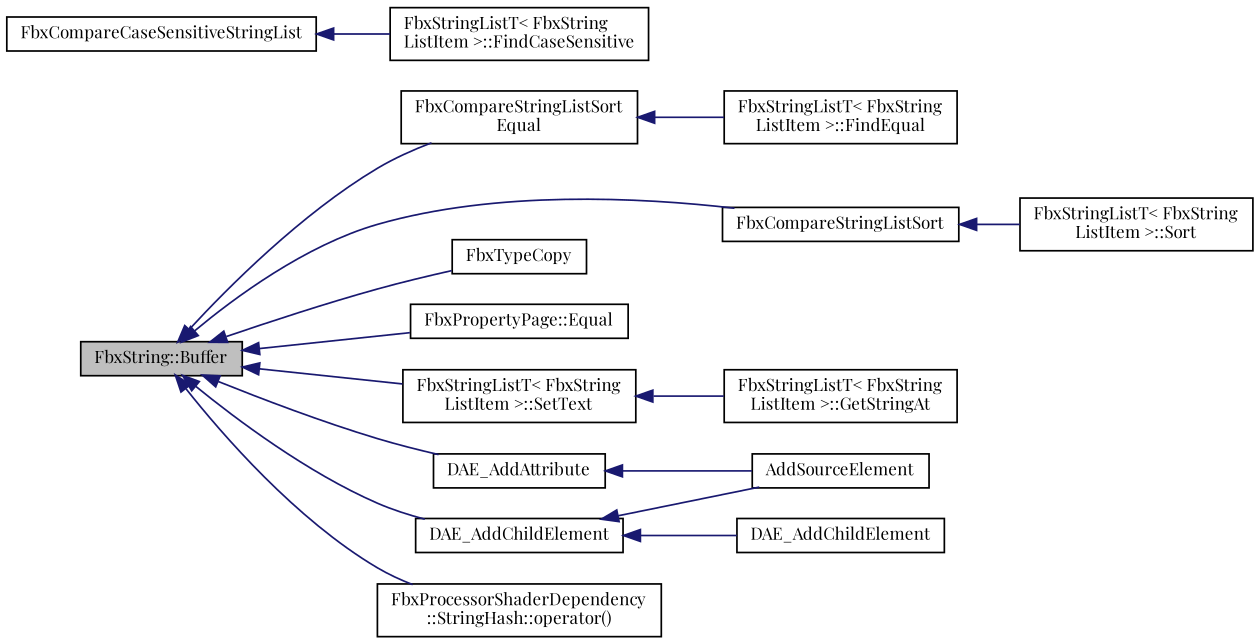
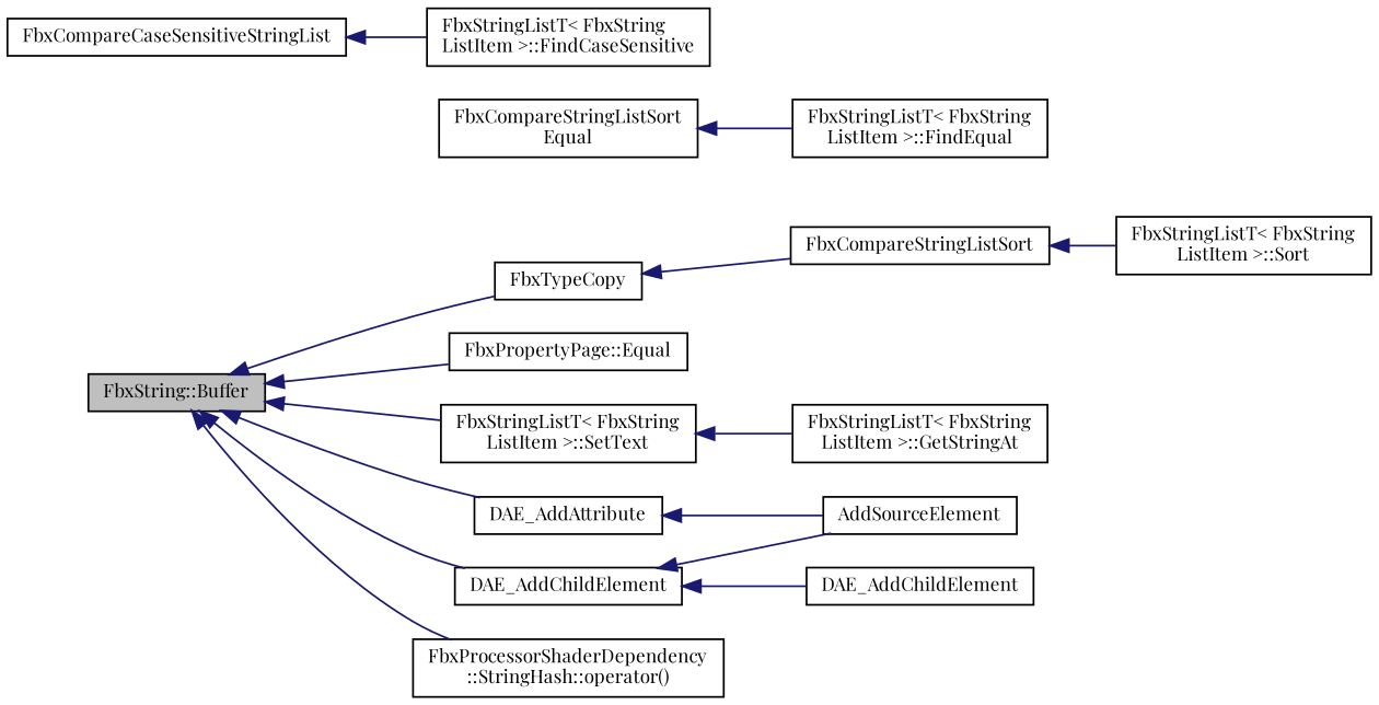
  digraph {
    fontname="Playfair Display"
    rankdir=LR
    node [color=black fillcolor=white fontname="Playfair Display" fontsize=10 shape=record style=filled]
    edge [color=midnightblue dir=back fontname="Playfair Display" fontsize=10 labelfontname=Helvetica labelfontsize=10 style=solid]
    n1 [fillcolor=grey75 fontcolor=black height=0.2 label="FbxString::Buffer" width=0.4]
    n2 [height=0.2 label=FbxCompareStringListSort width=0.4]
    n3 [height=0.2 label="FbxCompareStringListSort\lEqual" width=0.4]
    n4 [height=0.2 label="FbxStringListT\< FbxString\lListItem \>::SetText" width=0.4]
    n5 [height=0.2 label="FbxPropertyPage::Equal" width=0.4]
    n6 [height=0.2 label=FbxTypeCopy width=0.4]
    n7 [height=0.2 label=DAE_AddChildElement width=0.4]
    n8 [height=0.2 label=DAE_AddAttribute width=0.4]
    n9 [height=0.2 label="FbxProcessorShaderDependency\l::StringHash::operator()" width=0.4]
    n10 [height=0.2 label="FbxStringListT\< FbxString\lListItem \>::Sort" width=0.4]
    n11 [height=0.2 label="FbxStringListT\< FbxString\lListItem \>::FindEqual" width=0.4]
    n12 [height=0.2 label=FbxCompareCaseSensitiveStringList width=0.4]
    n13 [height=0.2 label="FbxStringListT\< FbxString\lListItem \>::FindCaseSensitive" width=0.4]
    n14 [height=0.2 label="FbxStringListT\< FbxString\lListItem \>::GetStringAt" width=0.4]
    n15 [height=0.2 label=AddSourceElement width=0.4]
    n16 [height=0.2 label=DAE_AddChildElement width=0.4]
-   n1 -> n2
-   n1 -> n3
+   n6 -> n2
    n1 -> n4
    n1 -> n5
    n1 -> n6
    n1 -> n7
    n1 -> n8
    n1 -> n9
    n2 -> n10
    n3 -> n11
    n4 -> n14
    n7 -> n15
    n7 -> n16
    n8 -> n15
    n12 -> n13
  }
